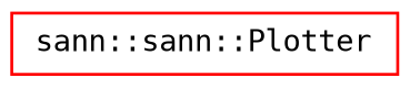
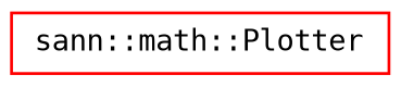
  digraph {
    rankdir=LR
    fontname="DejaVu Sans Mono"
-   n1 [color=red fillcolor=white fontname="DejaVu Sans Mono" fontsize=10 height=0.2 label="sann::sann::Plotter" shape=record style=filled width=0.4]
+   n1 [color=red fillcolor=white fontname="DejaVu Sans Mono" fontsize=10 height=0.2 label="sann::math::Plotter" shape=record style=filled width=0.4]
  }
